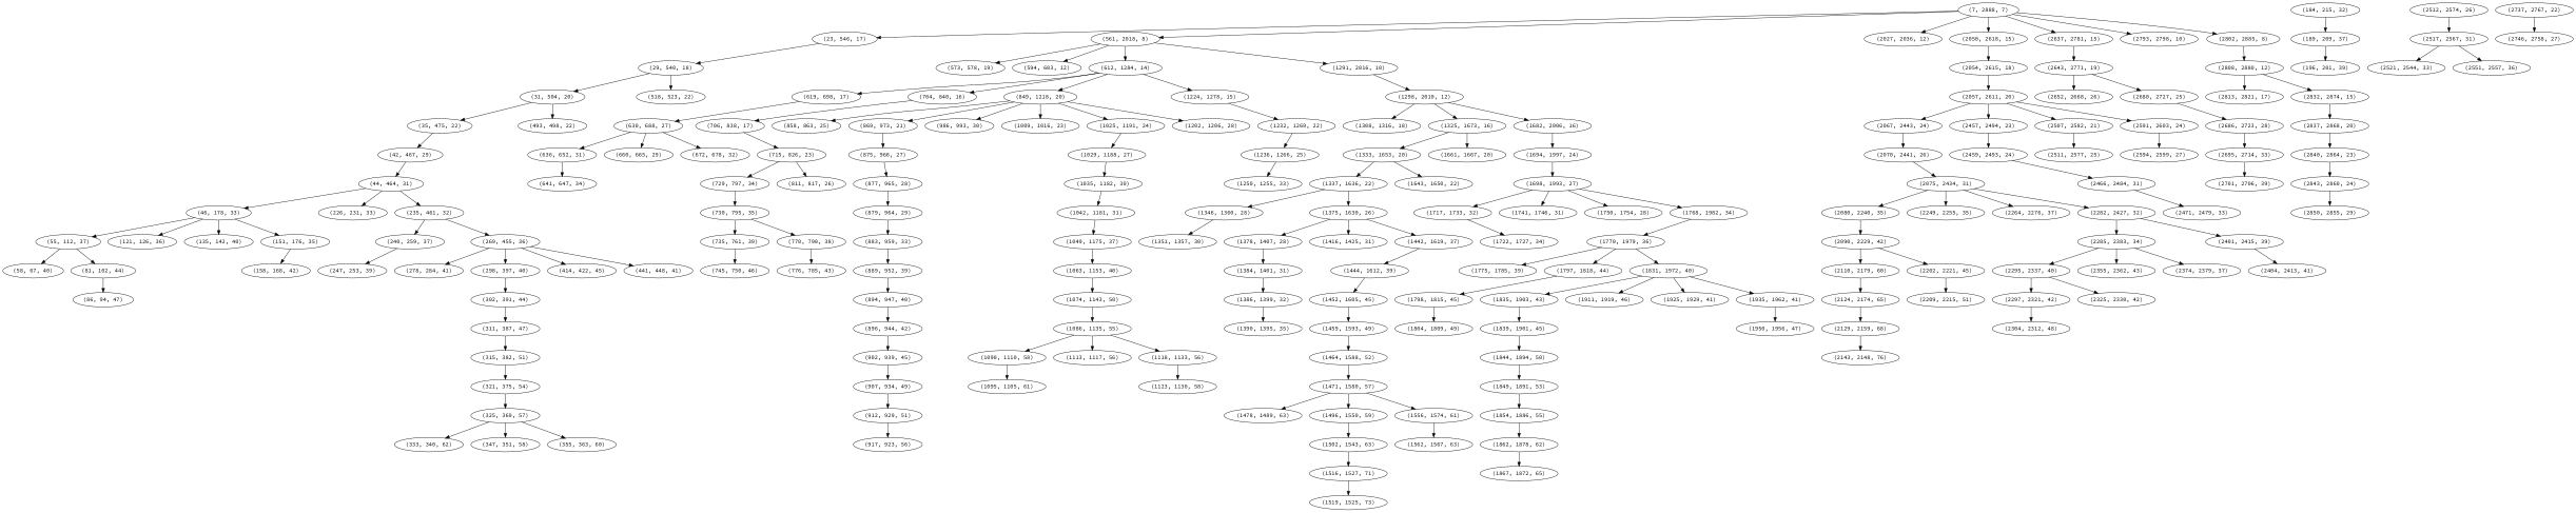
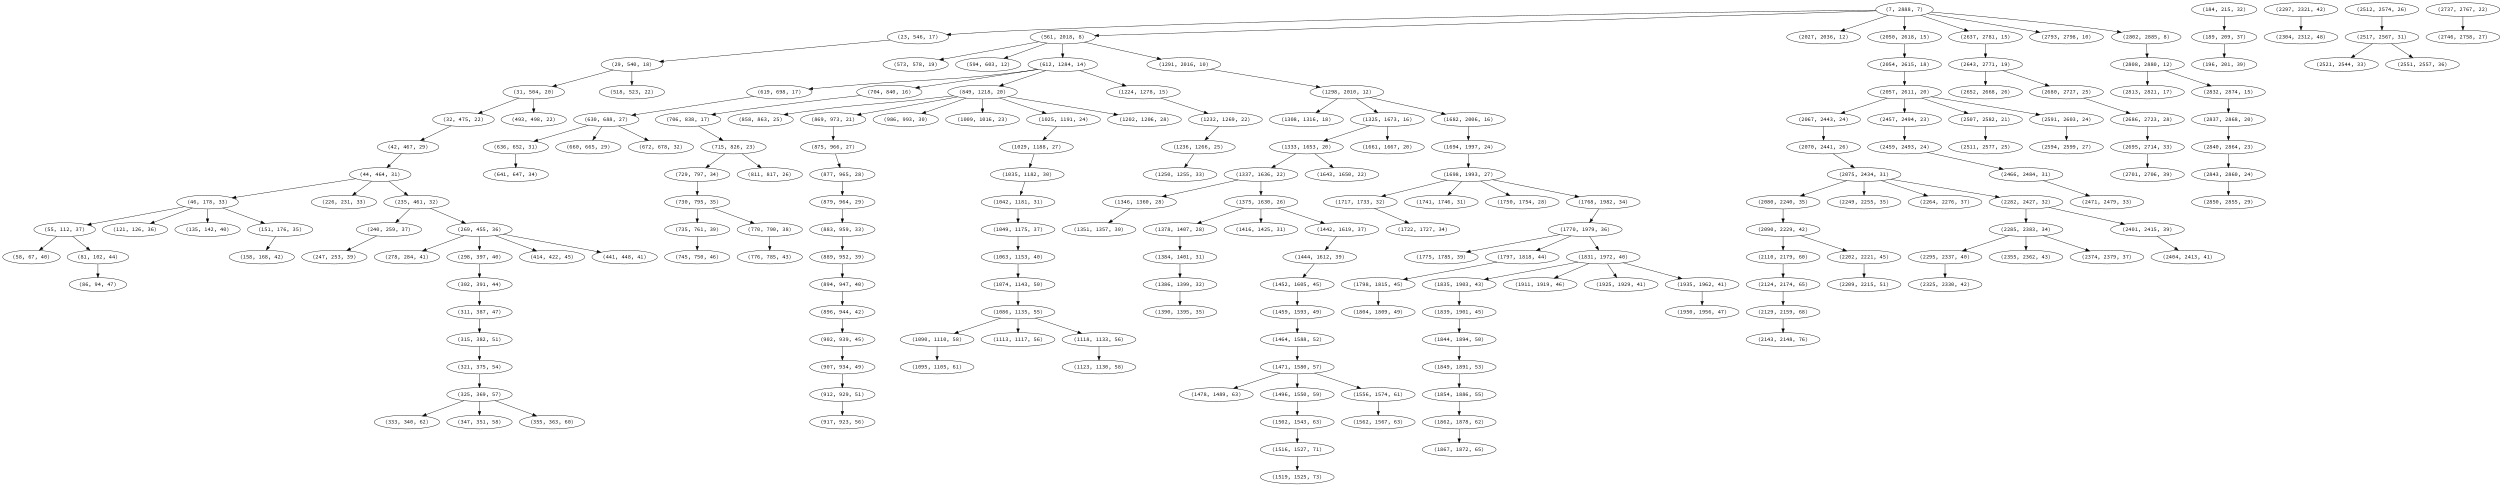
  digraph {
    fontname="Source Code Pro"
    node [fontname="Source Code Pro"]
    edge [fontname="Source Code Pro"]
    "(7, 2888, 7)"
    "(23, 546, 17)"
    "(561, 2018, 8)"
    "(2027, 2036, 12)"
    "(2050, 2618, 15)"
    "(2637, 2781, 15)"
    "(2793, 2798, 10)"
    "(2802, 2885, 8)"
    "(29, 540, 18)"
    "(573, 578, 19)"
    "(594, 603, 12)"
    "(612, 1284, 14)"
    "(1291, 2016, 10)"
    "(2054, 2615, 18)"
    "(2643, 2771, 19)"
    "(2808, 2880, 12)"
    "(31, 504, 20)"
    "(518, 523, 22)"
-   "(35, 475, 22)"
+   "(35, 475, 22)" [label="(32, 475, 22)"]
    "(493, 498, 22)"
    "(42, 467, 29)"
    "(44, 464, 31)"
    "(46, 178, 33)"
    "(226, 231, 33)"
    "(235, 461, 32)"
    "(55, 112, 37)"
    "(121, 126, 36)"
    "(135, 142, 40)"
    "(151, 176, 35)"
    "(184, 215, 32)"
    "(189, 209, 37)"
    "(240, 259, 37)"
    "(269, 455, 36)"
    "(58, 67, 40)"
    "(81, 102, 44)"
    "(158, 168, 42)"
    "(86, 94, 47)"
    "(196, 201, 39)"
    "(247, 253, 39)"
    "(278, 284, 41)"
    "(298, 397, 40)"
    "(414, 422, 45)"
    "(441, 448, 41)"
    "(302, 391, 44)"
    "(311, 387, 47)"
    "(315, 382, 51)"
    "(321, 375, 54)"
    "(325, 369, 57)"
    "(333, 340, 62)"
    "(347, 351, 58)"
    "(355, 363, 60)"
    "(619, 698, 17)"
    "(704, 840, 16)"
    "(849, 1218, 20)"
    "(1224, 1278, 15)"
    "(1298, 2010, 12)"
    "(630, 688, 27)"
    "(706, 838, 17)"
    "(858, 863, 25)"
    "(869, 973, 21)"
    "(986, 993, 30)"
    "(1009, 1016, 23)"
    "(1025, 1191, 24)"
    "(1202, 1206, 28)"
    "(1232, 1269, 22)"
    "(636, 652, 31)"
    "(660, 665, 29)"
    "(672, 678, 32)"
    "(641, 647, 34)"
    "(715, 826, 23)"
    "(729, 797, 34)"
    "(811, 817, 26)"
    "(730, 795, 35)"
    "(735, 761, 39)"
    "(770, 790, 38)"
    "(745, 750, 46)"
    "(776, 785, 43)"
    "(875, 966, 27)"
    "(1029, 1188, 27)"
    "(877, 965, 28)"
    "(879, 964, 29)"
    "(883, 959, 33)"
    "(889, 952, 39)"
    "(894, 947, 40)"
    "(896, 944, 42)"
    "(902, 939, 45)"
    "(907, 934, 49)"
    "(912, 929, 51)"
    "(917, 923, 56)"
    "(1035, 1182, 30)"
    "(1042, 1181, 31)"
    "(1049, 1175, 37)"
    "(1063, 1153, 40)"
    "(1074, 1143, 50)"
    "(1086, 1135, 55)"
    "(1090, 1110, 58)"
    "(1113, 1117, 56)"
    "(1118, 1133, 56)"
    "(1095, 1105, 61)"
    "(1123, 1130, 58)"
    "(1236, 1266, 25)"
    "(1250, 1255, 33)"
    "(1308, 1316, 18)"
    "(1325, 1673, 16)"
    "(1682, 2006, 16)"
    "(1333, 1653, 20)"
    "(1661, 1667, 20)"
    "(1694, 1997, 24)"
    "(1337, 1636, 22)"
    "(1643, 1650, 22)"
    "(1346, 1360, 28)"
    "(1375, 1630, 26)"
    "(1351, 1357, 30)"
    "(1378, 1407, 28)"
    "(1416, 1425, 31)"
    "(1442, 1619, 37)"
    "(1384, 1401, 31)"
    "(1444, 1612, 39)"
    "(1386, 1399, 32)"
    "(1390, 1395, 35)"
    "(1452, 1605, 45)"
    "(1459, 1593, 49)"
    "(1464, 1588, 52)"
    "(1471, 1580, 57)"
    "(1478, 1489, 63)"
    "(1496, 1550, 59)"
    "(1556, 1574, 61)"
    "(1502, 1543, 63)"
    "(1562, 1567, 63)"
    "(1516, 1527, 71)"
    "(1519, 1525, 73)"
    "(1698, 1993, 27)"
    "(1717, 1733, 32)"
    "(1741, 1746, 31)"
    "(1750, 1754, 28)"
    "(1768, 1982, 34)"
    "(1722, 1727, 34)"
    "(1770, 1979, 36)"
    "(1775, 1785, 39)"
    "(1797, 1818, 44)"
    "(1831, 1972, 40)"
    "(1798, 1815, 45)"
    "(1835, 1903, 43)"
    "(1911, 1919, 46)"
    "(1925, 1929, 41)"
    "(1935, 1962, 41)"
    "(1804, 1809, 49)"
    "(1839, 1901, 45)"
    "(1950, 1956, 47)"
    "(1844, 1894, 50)"
    "(1849, 1891, 53)"
    "(1854, 1886, 55)"
    "(1862, 1878, 62)"
    "(1867, 1872, 65)"
    "(2057, 2611, 20)"
    "(2067, 2443, 24)"
    "(2457, 2494, 23)"
    "(2507, 2582, 21)"
    "(2591, 2603, 24)"
    "(2070, 2441, 26)"
    "(2459, 2493, 24)"
    "(2511, 2577, 25)"
    "(2594, 2599, 27)"
    "(2075, 2434, 31)"
    "(2080, 2240, 35)"
    "(2249, 2255, 35)"
    "(2264, 2276, 37)"
    "(2282, 2427, 32)"
    "(2090, 2229, 42)"
    "(2285, 2383, 34)"
    "(2401, 2415, 39)"
    "(2110, 2179, 60)"
    "(2202, 2221, 45)"
    "(2124, 2174, 65)"
    "(2209, 2215, 51)"
    "(2129, 2159, 68)"
    "(2143, 2148, 76)"
    "(2295, 2337, 40)"
    "(2355, 2362, 43)"
    "(2374, 2379, 37)"
    "(2404, 2413, 41)"
    "(2297, 2321, 42)"
    "(2325, 2330, 42)"
    "(2304, 2312, 48)"
    "(2466, 2484, 31)"
    "(2471, 2479, 33)"
    "(2512, 2574, 26)"
    "(2517, 2567, 31)"
    "(2521, 2544, 33)"
    "(2551, 2557, 36)"
    "(2652, 2668, 26)"
    "(2680, 2727, 25)"
    "(2686, 2723, 28)"
    "(2737, 2767, 22)"
    "(2746, 2758, 27)"
    "(2695, 2714, 33)"
    "(2701, 2706, 39)"
    "(2813, 2821, 17)"
    "(2832, 2874, 15)"
    "(2837, 2868, 20)"
    "(2840, 2864, 23)"
    "(2843, 2860, 24)"
    "(2850, 2855, 29)"
    "(7, 2888, 7)" -> "(23, 546, 17)"
    "(7, 2888, 7)" -> "(561, 2018, 8)"
    "(7, 2888, 7)" -> "(2027, 2036, 12)"
    "(7, 2888, 7)" -> "(2050, 2618, 15)"
    "(7, 2888, 7)" -> "(2637, 2781, 15)"
    "(7, 2888, 7)" -> "(2793, 2798, 10)"
    "(7, 2888, 7)" -> "(2802, 2885, 8)"
    "(23, 546, 17)" -> "(29, 540, 18)"
    "(561, 2018, 8)" -> "(573, 578, 19)"
    "(561, 2018, 8)" -> "(594, 603, 12)"
    "(561, 2018, 8)" -> "(612, 1284, 14)"
    "(561, 2018, 8)" -> "(1291, 2016, 10)"
    "(2050, 2618, 15)" -> "(2054, 2615, 18)"
    "(2637, 2781, 15)" -> "(2643, 2771, 19)"
    "(2802, 2885, 8)" -> "(2808, 2880, 12)"
    "(29, 540, 18)" -> "(31, 504, 20)"
    "(29, 540, 18)" -> "(518, 523, 22)"
    "(612, 1284, 14)" -> "(619, 698, 17)"
    "(612, 1284, 14)" -> "(704, 840, 16)"
    "(612, 1284, 14)" -> "(849, 1218, 20)"
    "(612, 1284, 14)" -> "(1224, 1278, 15)"
    "(1291, 2016, 10)" -> "(1298, 2010, 12)"
    "(2054, 2615, 18)" -> "(2057, 2611, 20)"
    "(2643, 2771, 19)" -> "(2652, 2668, 26)"
    "(2643, 2771, 19)" -> "(2680, 2727, 25)"
    "(2808, 2880, 12)" -> "(2813, 2821, 17)"
    "(2808, 2880, 12)" -> "(2832, 2874, 15)"
    "(31, 504, 20)" -> "(35, 475, 22)"
    "(31, 504, 20)" -> "(493, 498, 22)"
    "(35, 475, 22)" -> "(42, 467, 29)"
    "(42, 467, 29)" -> "(44, 464, 31)"
    "(44, 464, 31)" -> "(46, 178, 33)"
    "(44, 464, 31)" -> "(226, 231, 33)"
    "(44, 464, 31)" -> "(235, 461, 32)"
    "(46, 178, 33)" -> "(55, 112, 37)"
    "(46, 178, 33)" -> "(121, 126, 36)"
    "(46, 178, 33)" -> "(135, 142, 40)"
    "(46, 178, 33)" -> "(151, 176, 35)"
    "(235, 461, 32)" -> "(240, 259, 37)"
    "(235, 461, 32)" -> "(269, 455, 36)"
    "(55, 112, 37)" -> "(58, 67, 40)"
    "(55, 112, 37)" -> "(81, 102, 44)"
    "(151, 176, 35)" -> "(158, 168, 42)"
    "(184, 215, 32)" -> "(189, 209, 37)"
    "(189, 209, 37)" -> "(196, 201, 39)"
    "(240, 259, 37)" -> "(247, 253, 39)"
    "(269, 455, 36)" -> "(278, 284, 41)"
    "(269, 455, 36)" -> "(298, 397, 40)"
    "(269, 455, 36)" -> "(414, 422, 45)"
    "(269, 455, 36)" -> "(441, 448, 41)"
    "(81, 102, 44)" -> "(86, 94, 47)"
    "(298, 397, 40)" -> "(302, 391, 44)"
    "(302, 391, 44)" -> "(311, 387, 47)"
    "(311, 387, 47)" -> "(315, 382, 51)"
    "(315, 382, 51)" -> "(321, 375, 54)"
    "(321, 375, 54)" -> "(325, 369, 57)"
    "(325, 369, 57)" -> "(333, 340, 62)"
    "(325, 369, 57)" -> "(347, 351, 58)"
    "(325, 369, 57)" -> "(355, 363, 60)"
    "(619, 698, 17)" -> "(630, 688, 27)"
    "(704, 840, 16)" -> "(706, 838, 17)"
    "(849, 1218, 20)" -> "(858, 863, 25)"
    "(849, 1218, 20)" -> "(869, 973, 21)"
    "(849, 1218, 20)" -> "(986, 993, 30)"
    "(849, 1218, 20)" -> "(1009, 1016, 23)"
    "(849, 1218, 20)" -> "(1025, 1191, 24)"
    "(849, 1218, 20)" -> "(1202, 1206, 28)"
    "(1224, 1278, 15)" -> "(1232, 1269, 22)"
    "(1298, 2010, 12)" -> "(1308, 1316, 18)"
    "(1298, 2010, 12)" -> "(1325, 1673, 16)"
    "(1298, 2010, 12)" -> "(1682, 2006, 16)"
    "(630, 688, 27)" -> "(636, 652, 31)"
    "(630, 688, 27)" -> "(660, 665, 29)"
    "(630, 688, 27)" -> "(672, 678, 32)"
    "(706, 838, 17)" -> "(715, 826, 23)"
    "(869, 973, 21)" -> "(875, 966, 27)"
    "(1025, 1191, 24)" -> "(1029, 1188, 27)"
    "(1232, 1269, 22)" -> "(1236, 1266, 25)"
    "(636, 652, 31)" -> "(641, 647, 34)"
    "(715, 826, 23)" -> "(729, 797, 34)"
    "(715, 826, 23)" -> "(811, 817, 26)"
    "(729, 797, 34)" -> "(730, 795, 35)"
    "(730, 795, 35)" -> "(735, 761, 39)"
    "(730, 795, 35)" -> "(770, 790, 38)"
    "(735, 761, 39)" -> "(745, 750, 46)"
    "(770, 790, 38)" -> "(776, 785, 43)"
    "(875, 966, 27)" -> "(877, 965, 28)"
    "(1029, 1188, 27)" -> "(1035, 1182, 30)"
    "(877, 965, 28)" -> "(879, 964, 29)"
    "(879, 964, 29)" -> "(883, 959, 33)"
    "(883, 959, 33)" -> "(889, 952, 39)"
    "(889, 952, 39)" -> "(894, 947, 40)"
    "(894, 947, 40)" -> "(896, 944, 42)"
    "(896, 944, 42)" -> "(902, 939, 45)"
    "(902, 939, 45)" -> "(907, 934, 49)"
    "(907, 934, 49)" -> "(912, 929, 51)"
    "(912, 929, 51)" -> "(917, 923, 56)"
    "(1035, 1182, 30)" -> "(1042, 1181, 31)"
    "(1042, 1181, 31)" -> "(1049, 1175, 37)"
    "(1049, 1175, 37)" -> "(1063, 1153, 40)"
    "(1063, 1153, 40)" -> "(1074, 1143, 50)"
    "(1074, 1143, 50)" -> "(1086, 1135, 55)"
    "(1086, 1135, 55)" -> "(1090, 1110, 58)"
    "(1086, 1135, 55)" -> "(1113, 1117, 56)"
    "(1086, 1135, 55)" -> "(1118, 1133, 56)"
    "(1090, 1110, 58)" -> "(1095, 1105, 61)"
    "(1118, 1133, 56)" -> "(1123, 1130, 58)"
    "(1236, 1266, 25)" -> "(1250, 1255, 33)"
    "(1325, 1673, 16)" -> "(1333, 1653, 20)"
    "(1325, 1673, 16)" -> "(1661, 1667, 20)"
    "(1682, 2006, 16)" -> "(1694, 1997, 24)"
    "(1333, 1653, 20)" -> "(1337, 1636, 22)"
    "(1333, 1653, 20)" -> "(1643, 1650, 22)"
    "(1694, 1997, 24)" -> "(1698, 1993, 27)"
    "(1337, 1636, 22)" -> "(1346, 1360, 28)"
    "(1337, 1636, 22)" -> "(1375, 1630, 26)"
    "(1346, 1360, 28)" -> "(1351, 1357, 30)"
    "(1375, 1630, 26)" -> "(1378, 1407, 28)"
    "(1375, 1630, 26)" -> "(1416, 1425, 31)"
    "(1375, 1630, 26)" -> "(1442, 1619, 37)"
    "(1378, 1407, 28)" -> "(1384, 1401, 31)"
    "(1442, 1619, 37)" -> "(1444, 1612, 39)"
    "(1384, 1401, 31)" -> "(1386, 1399, 32)"
    "(1444, 1612, 39)" -> "(1452, 1605, 45)"
    "(1386, 1399, 32)" -> "(1390, 1395, 35)"
    "(1452, 1605, 45)" -> "(1459, 1593, 49)"
    "(1459, 1593, 49)" -> "(1464, 1588, 52)"
    "(1464, 1588, 52)" -> "(1471, 1580, 57)"
    "(1471, 1580, 57)" -> "(1478, 1489, 63)"
    "(1471, 1580, 57)" -> "(1496, 1550, 59)"
    "(1471, 1580, 57)" -> "(1556, 1574, 61)"
    "(1496, 1550, 59)" -> "(1502, 1543, 63)"
    "(1556, 1574, 61)" -> "(1562, 1567, 63)"
    "(1502, 1543, 63)" -> "(1516, 1527, 71)"
    "(1516, 1527, 71)" -> "(1519, 1525, 73)"
    "(1698, 1993, 27)" -> "(1717, 1733, 32)"
    "(1698, 1993, 27)" -> "(1741, 1746, 31)"
    "(1698, 1993, 27)" -> "(1750, 1754, 28)"
    "(1698, 1993, 27)" -> "(1768, 1982, 34)"
    "(1717, 1733, 32)" -> "(1722, 1727, 34)"
    "(1768, 1982, 34)" -> "(1770, 1979, 36)"
    "(1770, 1979, 36)" -> "(1775, 1785, 39)"
    "(1770, 1979, 36)" -> "(1797, 1818, 44)"
    "(1770, 1979, 36)" -> "(1831, 1972, 40)"
    "(1797, 1818, 44)" -> "(1798, 1815, 45)"
    "(1831, 1972, 40)" -> "(1835, 1903, 43)"
    "(1831, 1972, 40)" -> "(1911, 1919, 46)"
    "(1831, 1972, 40)" -> "(1925, 1929, 41)"
    "(1831, 1972, 40)" -> "(1935, 1962, 41)"
    "(1798, 1815, 45)" -> "(1804, 1809, 49)"
    "(1835, 1903, 43)" -> "(1839, 1901, 45)"
    "(1935, 1962, 41)" -> "(1950, 1956, 47)"
    "(1839, 1901, 45)" -> "(1844, 1894, 50)"
    "(1844, 1894, 50)" -> "(1849, 1891, 53)"
    "(1849, 1891, 53)" -> "(1854, 1886, 55)"
    "(1854, 1886, 55)" -> "(1862, 1878, 62)"
    "(1862, 1878, 62)" -> "(1867, 1872, 65)"
    "(2057, 2611, 20)" -> "(2067, 2443, 24)"
    "(2057, 2611, 20)" -> "(2457, 2494, 23)"
    "(2057, 2611, 20)" -> "(2507, 2582, 21)"
    "(2057, 2611, 20)" -> "(2591, 2603, 24)"
    "(2067, 2443, 24)" -> "(2070, 2441, 26)"
    "(2457, 2494, 23)" -> "(2459, 2493, 24)"
    "(2507, 2582, 21)" -> "(2511, 2577, 25)"
    "(2591, 2603, 24)" -> "(2594, 2599, 27)"
    "(2070, 2441, 26)" -> "(2075, 2434, 31)"
    "(2459, 2493, 24)" -> "(2466, 2484, 31)"
    "(2075, 2434, 31)" -> "(2080, 2240, 35)"
    "(2075, 2434, 31)" -> "(2249, 2255, 35)"
    "(2075, 2434, 31)" -> "(2264, 2276, 37)"
    "(2075, 2434, 31)" -> "(2282, 2427, 32)"
    "(2080, 2240, 35)" -> "(2090, 2229, 42)"
    "(2282, 2427, 32)" -> "(2285, 2383, 34)"
    "(2282, 2427, 32)" -> "(2401, 2415, 39)"
    "(2090, 2229, 42)" -> "(2110, 2179, 60)"
    "(2090, 2229, 42)" -> "(2202, 2221, 45)"
    "(2285, 2383, 34)" -> "(2295, 2337, 40)"
    "(2285, 2383, 34)" -> "(2355, 2362, 43)"
    "(2285, 2383, 34)" -> "(2374, 2379, 37)"
    "(2401, 2415, 39)" -> "(2404, 2413, 41)"
    "(2110, 2179, 60)" -> "(2124, 2174, 65)"
    "(2202, 2221, 45)" -> "(2209, 2215, 51)"
    "(2124, 2174, 65)" -> "(2129, 2159, 68)"
    "(2129, 2159, 68)" -> "(2143, 2148, 76)"
-   "(2295, 2337, 40)" -> "(2297, 2321, 42)"
    "(2295, 2337, 40)" -> "(2325, 2330, 42)"
    "(2297, 2321, 42)" -> "(2304, 2312, 48)"
    "(2466, 2484, 31)" -> "(2471, 2479, 33)"
    "(2512, 2574, 26)" -> "(2517, 2567, 31)"
    "(2517, 2567, 31)" -> "(2521, 2544, 33)"
    "(2517, 2567, 31)" -> "(2551, 2557, 36)"
    "(2680, 2727, 25)" -> "(2686, 2723, 28)"
    "(2686, 2723, 28)" -> "(2695, 2714, 33)"
    "(2737, 2767, 22)" -> "(2746, 2758, 27)"
    "(2695, 2714, 33)" -> "(2701, 2706, 39)"
    "(2832, 2874, 15)" -> "(2837, 2868, 20)"
    "(2837, 2868, 20)" -> "(2840, 2864, 23)"
    "(2840, 2864, 23)" -> "(2843, 2860, 24)"
    "(2843, 2860, 24)" -> "(2850, 2855, 29)"
  }
